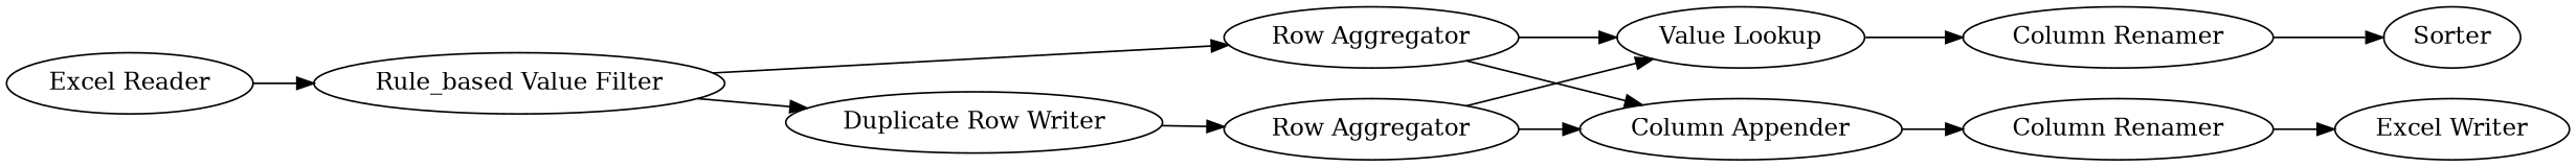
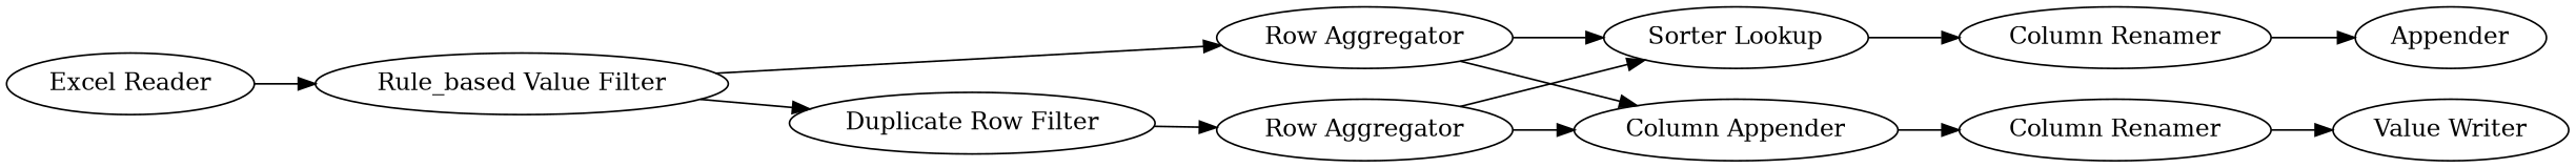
  digraph {
    rankdir=LR
    n1 [label="Excel Reader"]
    n2 [label="Rule_based Value Filter"]
    n3 [label="Row Aggregator"]
-   n4 [label="Duplicate Row Writer"]
-   n5 [label="Value Lookup"]
+   n4 [label="Duplicate Row Filter"]
+   n5 [label="Sorter Lookup"]
    n6 [label="Column Appender"]
    n7 [label="Row Aggregator"]
    n8 [label="Column Renamer"]
    n9 [label="Column Renamer"]
-   n10 [label=Sorter]
-   n11 [label="Excel Writer"]
+   n10 [label=Appender]
+   n11 [label="Value Writer"]
    n1 -> n2
    n2 -> n3
    n2 -> n4
    n3 -> n5
    n3 -> n6
    n4 -> n7
    n5 -> n8
    n6 -> n9
    n7 -> n5
    n7 -> n6
    n8 -> n10
    n9 -> n11
  }
